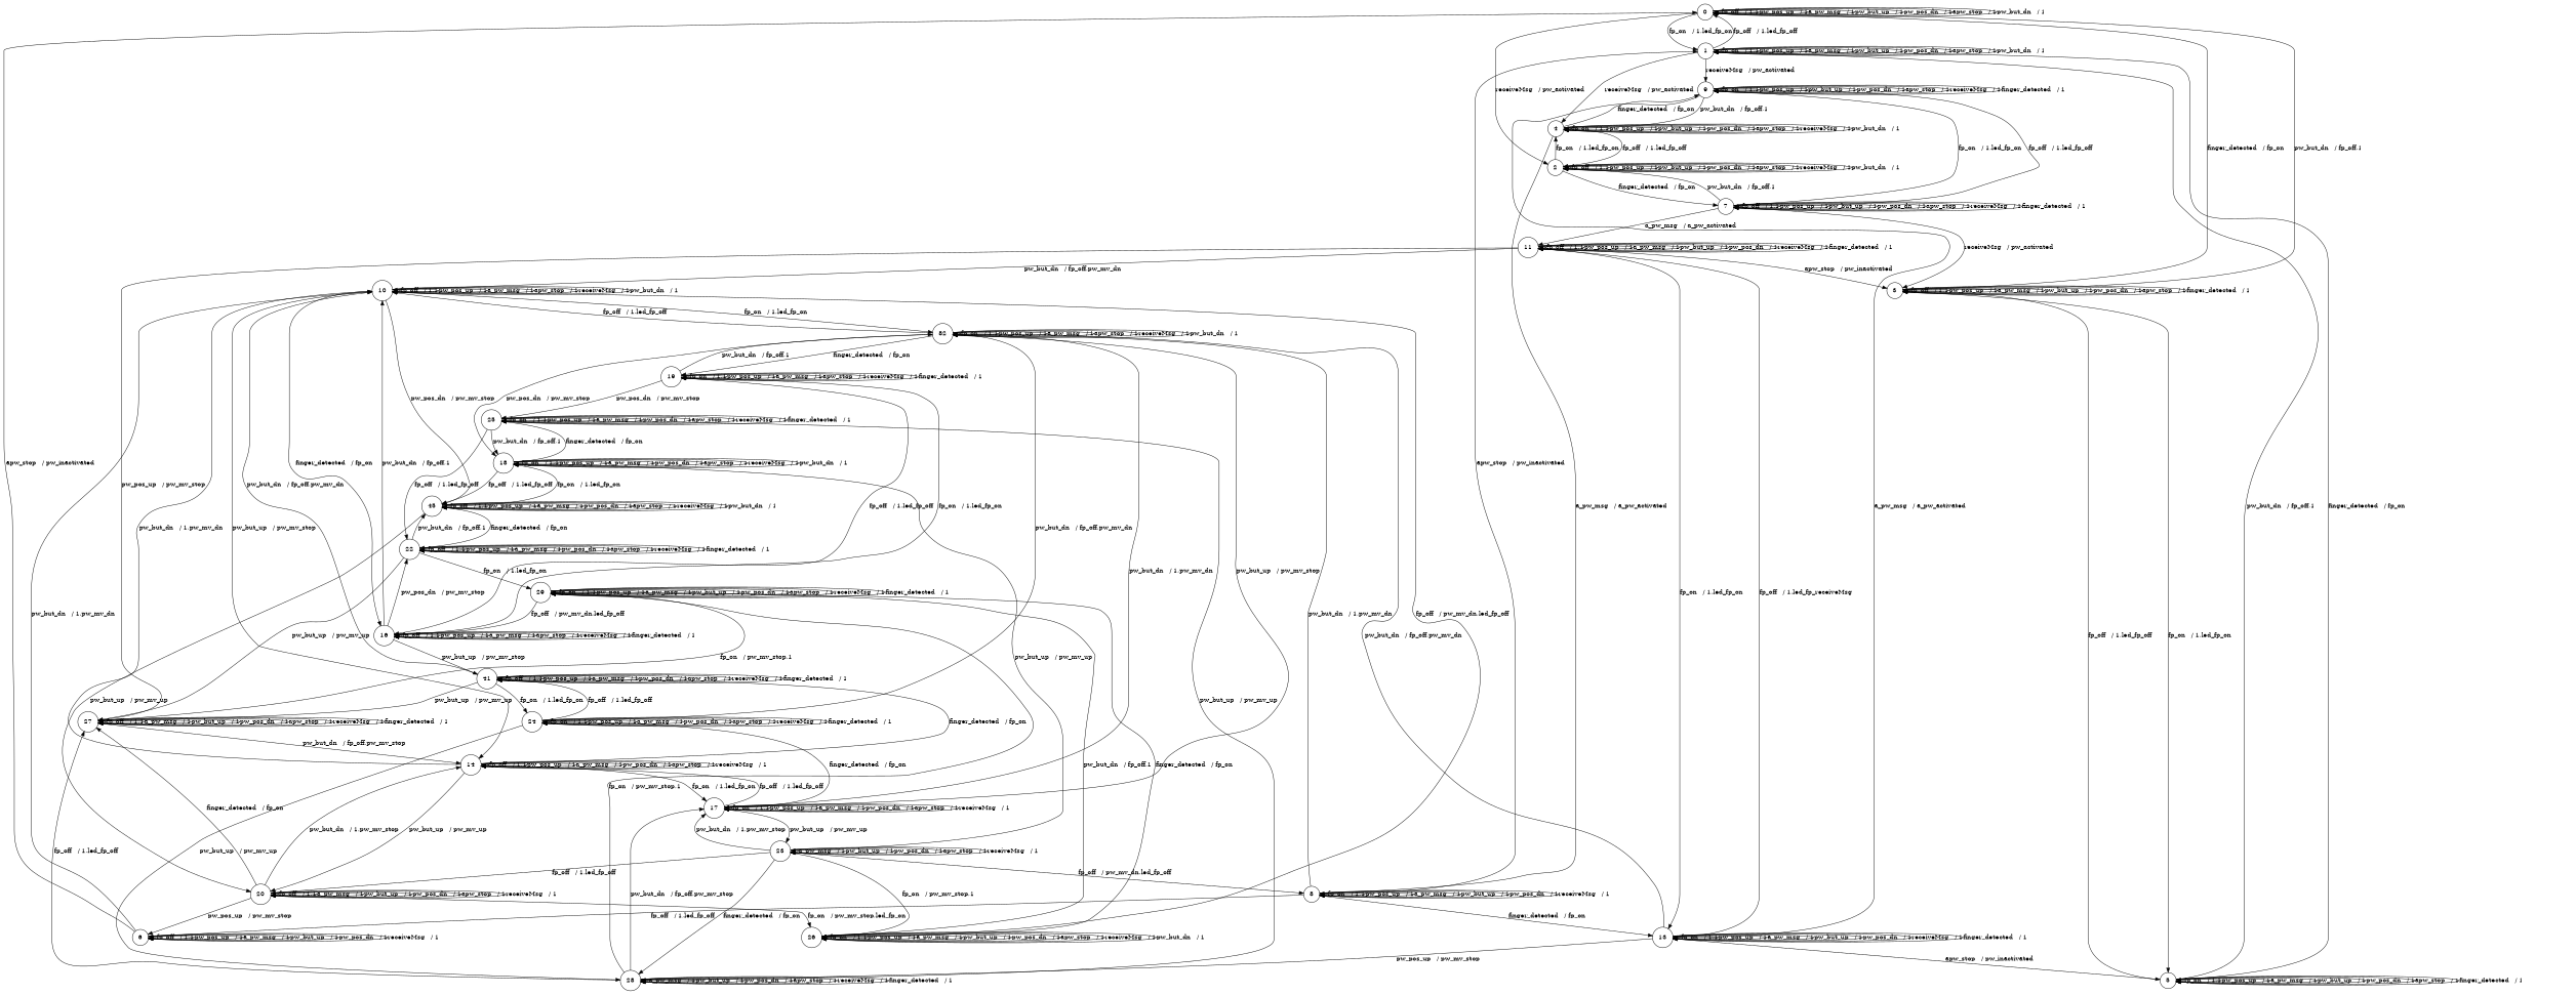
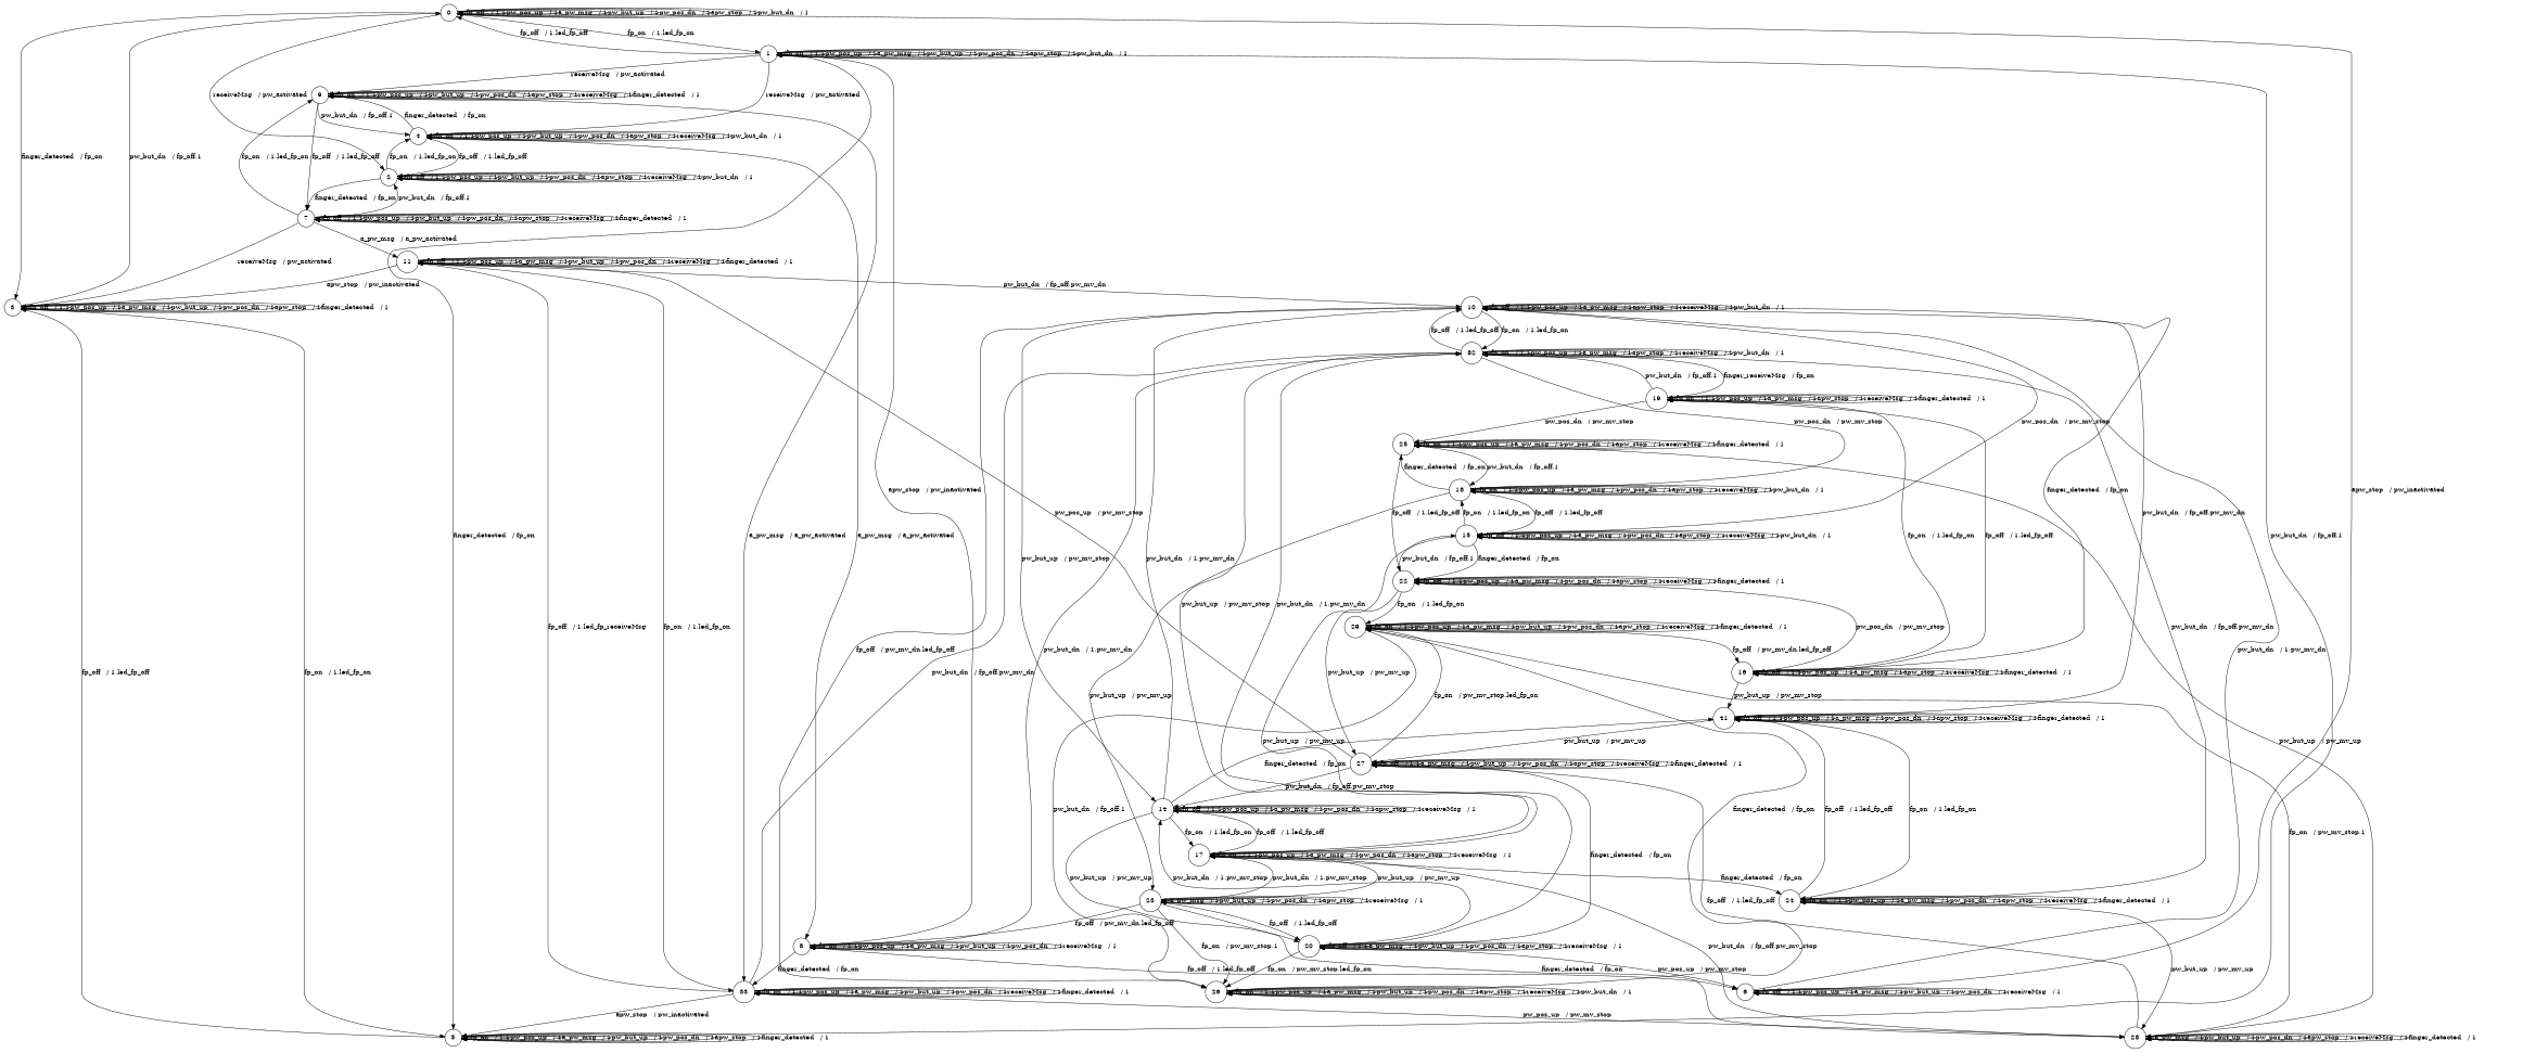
  digraph {
    node [shape=circle]
    n1 [label=0]
    n2 [label=1]
    n3 [label=2]
    n4 [label=3]
    n5 [label=4]
    n6 [label=5]
    n7 [label=9]
    n8 [label=7]
    n9 [label=8]
    n10 [label=6]
    n11 [label=10]
    n12 [label=11]
    n13 [label=82]
-   n14 [label=13]
+   n14 [label=33]
    n15 [label=14]
-   n16 [label=45]
+   n16 [label=15]
    n17 [label=16]
    n18 [label=26]
    n19 [label=17]
    n20 [label=18]
    n21 [label=19]
    n22 [label=28]
    n23 [label=20]
    n24 [label=41]
    n25 [label=22]
    n26 [label=23]
    n27 [label=24]
    n28 [label=25]
    n29 [label=27]
    n30 [label=29]
    n1 -> n1 [label="fp_off   / 1,1"]
    n1 -> n1 [label="pw_pos_up   / 1"]
    n1 -> n1 [label="a_pw_msg   / 1"]
    n1 -> n1 [label="pw_but_up   / 1"]
    n1 -> n1 [label="pw_pos_dn   / 1"]
    n1 -> n1 [label="apw_stop   / 1"]
    n1 -> n1 [label="pw_but_dn   / 1"]
    n1 -> n2 [label="fp_on   / 1,led_fp_on"]
    n1 -> n3 [label="receiveMsg   / pw_activated"]
    n1 -> n4 [label="finger_detected   / fp_on"]
    n2 -> n1 [label="fp_off   / 1,led_fp_off"]
    n2 -> n2 [label="fp_on   / 1,1"]
    n2 -> n2 [label="pw_pos_up   / 1"]
    n2 -> n2 [label="a_pw_msg   / 1"]
    n2 -> n2 [label="pw_but_up   / 1"]
    n2 -> n2 [label="pw_pos_dn   / 1"]
    n2 -> n2 [label="apw_stop   / 1"]
    n2 -> n2 [label="pw_but_dn   / 1"]
    n2 -> n5 [label="receiveMsg   / pw_activated"]
    n2 -> n6 [label="finger_detected   / fp_on"]
    n2 -> n7 [label="receiveMsg   / pw_activated"]
    n3 -> n3 [label="fp_off   / 1,1"]
    n3 -> n3 [label="pw_pos_up   / 1"]
    n3 -> n3 [label="pw_but_up   / 1"]
    n3 -> n3 [label="pw_pos_dn   / 1"]
    n3 -> n3 [label="apw_stop   / 1"]
    n3 -> n3 [label="receiveMsg   / 1"]
    n3 -> n3 [label="pw_but_dn   / 1"]
    n3 -> n5 [label="fp_on   / 1,led_fp_on"]
    n3 -> n8 [label="finger_detected   / fp_on"]
    n4 -> n1 [label="pw_but_dn   / fp_off,1"]
    n4 -> n4 [label="fp_off   / 1,1"]
    n4 -> n4 [label="pw_pos_up   / 1"]
    n4 -> n4 [label="a_pw_msg   / 1"]
    n4 -> n4 [label="pw_but_up   / 1"]
    n4 -> n4 [label="pw_pos_dn   / 1"]
    n4 -> n4 [label="apw_stop   / 1"]
    n4 -> n4 [label="finger_detected   / 1"]
    n4 -> n6 [label="fp_on   / 1,led_fp_on"]
    n5 -> n3 [label="fp_off   / 1,led_fp_off"]
    n5 -> n5 [label="fp_on   / 1,1"]
    n5 -> n5 [label="pw_pos_up   / 1"]
    n5 -> n5 [label="pw_but_up   / 1"]
    n5 -> n5 [label="pw_pos_dn   / 1"]
    n5 -> n5 [label="apw_stop   / 1"]
    n5 -> n5 [label="receiveMsg   / 1"]
    n5 -> n5 [label="pw_but_dn   / 1"]
    n5 -> n7 [label="finger_detected   / fp_on"]
    n5 -> n9 [label="a_pw_msg   / a_pw_activated"]
    n6 -> n2 [label="pw_but_dn   / fp_off,1"]
    n6 -> n4 [label="fp_off   / 1,led_fp_off"]
    n6 -> n6 [label="fp_on   / 1,1"]
    n6 -> n6 [label="pw_pos_up   / 1"]
    n6 -> n6 [label="a_pw_msg   / 1"]
    n6 -> n6 [label="pw_but_up   / 1"]
    n6 -> n6 [label="pw_pos_dn   / 1"]
    n6 -> n6 [label="apw_stop   / 1"]
    n6 -> n6 [label="finger_detected   / 1"]
    n7 -> n5 [label="pw_but_dn   / fp_off,1"]
    n7 -> n7 [label="fp_on   / 1,1"]
    n7 -> n7 [label="pw_pos_up   / 1"]
    n7 -> n7 [label="pw_but_up   / 1"]
    n7 -> n7 [label="pw_pos_dn   / 1"]
    n7 -> n7 [label="apw_stop   / 1"]
    n7 -> n7 [label="receiveMsg   / 1"]
    n7 -> n7 [label="finger_detected   / 1"]
    n7 -> n8 [label="fp_off   / 1,led_fp_off"]
    n7 -> n14 [label="a_pw_msg   / a_pw_activated"]
    n8 -> n3 [label="pw_but_dn   / fp_off,1"]
    n8 -> n4 [label="receiveMsg   / pw_activated"]
    n8 -> n7 [label="fp_on   / 1,led_fp_on"]
    n8 -> n8 [label="fp_off   / 1,1"]
    n8 -> n8 [label="pw_pos_up   / 1"]
    n8 -> n8 [label="pw_but_up   / 1"]
    n8 -> n8 [label="pw_pos_dn   / 1"]
    n8 -> n8 [label="apw_stop   / 1"]
    n8 -> n8 [label="receiveMsg   / 1"]
    n8 -> n8 [label="finger_detected   / 1"]
    n8 -> n12 [label="a_pw_msg   / a_pw_activated"]
    n9 -> n2 [label="apw_stop   / pw_inactivated"]
    n9 -> n9 [label="fp_on   / 1,1"]
    n9 -> n9 [label="pw_pos_up   / 1"]
    n9 -> n9 [label="a_pw_msg   / 1"]
    n9 -> n9 [label="pw_but_up   / 1"]
    n9 -> n9 [label="pw_pos_dn   / 1"]
    n9 -> n9 [label="receiveMsg   / 1"]
    n9 -> n10 [label="fp_off   / 1,led_fp_off"]
    n9 -> n13 [label="pw_but_dn   / 1,pw_mv_dn"]
    n9 -> n14 [label="finger_detected   / fp_on"]
    n10 -> n1 [label="apw_stop   / pw_inactivated"]
    n10 -> n10 [label="fp_off   / 1,1"]
    n10 -> n10 [label="pw_pos_up   / 1"]
    n10 -> n10 [label="a_pw_msg   / 1"]
    n10 -> n10 [label="pw_but_up   / 1"]
    n10 -> n10 [label="pw_pos_dn   / 1"]
    n10 -> n10 [label="receiveMsg   / 1"]
    n10 -> n11 [label="pw_but_dn   / 1,pw_mv_dn"]
    n11 -> n11 [label="fp_off   / 1,1"]
    n11 -> n11 [label="pw_pos_up   / 1"]
    n11 -> n11 [label="a_pw_msg   / 1"]
    n11 -> n11 [label="apw_stop   / 1"]
    n11 -> n11 [label="receiveMsg   / 1"]
    n11 -> n11 [label="pw_but_dn   / 1"]
    n11 -> n13 [label="fp_on   / 1,led_fp_on"]
    n11 -> n15 [label="pw_but_up   / pw_mv_stop"]
    n11 -> n16 [label="pw_pos_dn   / pw_mv_stop"]
    n11 -> n17 [label="finger_detected   / fp_on"]
    n11 -> n18 [label="fp_off   / pw_mv_dn,led_fp_off"]
    n12 -> n4 [label="apw_stop   / pw_inactivated"]
    n12 -> n11 [label="pw_but_dn   / fp_off,pw_mv_dn"]
    n12 -> n12 [label="fp_off   / 1,1"]
    n12 -> n12 [label="pw_pos_up   / 1"]
    n12 -> n12 [label="a_pw_msg   / 1"]
    n12 -> n12 [label="pw_but_up   / 1"]
    n12 -> n12 [label="pw_pos_dn   / 1"]
    n12 -> n12 [label="receiveMsg   / 1"]
    n12 -> n12 [label="finger_detected   / 1"]
    n12 -> n14 [label="fp_on   / 1,led_fp_on"]
    n13 -> n11 [label="fp_off   / 1,led_fp_off"]
    n13 -> n13 [label="fp_on   / 1,1"]
    n13 -> n13 [label="pw_pos_up   / 1"]
    n13 -> n13 [label="a_pw_msg   / 1"]
    n13 -> n13 [label="apw_stop   / 1"]
    n13 -> n13 [label="receiveMsg   / 1"]
    n13 -> n13 [label="pw_but_dn   / 1"]
    n13 -> n19 [label="pw_but_up   / pw_mv_stop"]
    n13 -> n20 [label="pw_pos_dn   / pw_mv_stop"]
-   n13 -> n21 [label="finger_detected   / fp_on"]
+   n13 -> n21 [label="finger_receiveMsg   / fp_on"]
    n14 -> n6 [label="apw_stop   / pw_inactivated"]
    n14 -> n12 [label="fp_off   / 1,led_fp_receiveMsg"]
    n14 -> n13 [label="pw_but_dn   / fp_off,pw_mv_dn"]
    n14 -> n14 [label="fp_on   / 1,1"]
    n14 -> n14 [label="pw_pos_up   / 1"]
    n14 -> n14 [label="a_pw_msg   / 1"]
    n14 -> n14 [label="pw_but_up   / 1"]
    n14 -> n14 [label="pw_pos_dn   / 1"]
    n14 -> n14 [label="receiveMsg   / 1"]
    n14 -> n14 [label="finger_detected   / 1"]
    n14 -> n22 [label="pw_pos_up   / pw_mv_stop"]
    n15 -> n11 [label="pw_but_dn   / 1,pw_mv_dn"]
    n15 -> n15 [label="fp_off   / 1,1"]
    n15 -> n15 [label="pw_pos_up   / 1"]
    n15 -> n15 [label="a_pw_msg   / 1"]
    n15 -> n15 [label="pw_pos_dn   / 1"]
    n15 -> n15 [label="apw_stop   / 1"]
    n15 -> n15 [label="receiveMsg   / 1"]
    n15 -> n19 [label="fp_on   / 1,led_fp_on"]
    n15 -> n23 [label="pw_but_up   / pw_mv_up"]
    n15 -> n24 [label="finger_detected   / fp_on"]
    n16 -> n16 [label="fp_off   / 1,1"]
    n16 -> n16 [label="pw_pos_up   / 1"]
    n16 -> n16 [label="a_pw_msg   / 1"]
    n16 -> n16 [label="pw_pos_dn   / 1"]
    n16 -> n16 [label="apw_stop   / 1"]
    n16 -> n16 [label="receiveMsg   / 1"]
    n16 -> n16 [label="pw_but_dn   / 1"]
    n16 -> n20 [label="fp_on   / 1,led_fp_on"]
    n16 -> n23 [label="pw_but_up   / pw_mv_up"]
    n16 -> n25 [label="finger_detected   / fp_on"]
-   n17 -> n11 [label="pw_but_dn   / fp_off,1"]
    n17 -> n17 [label="fp_off   / 1,1"]
    n17 -> n17 [label="pw_pos_up   / 1"]
    n17 -> n17 [label="a_pw_msg   / 1"]
    n17 -> n17 [label="apw_stop   / 1"]
    n17 -> n17 [label="receiveMsg   / 1"]
    n17 -> n17 [label="finger_detected   / 1"]
    n17 -> n21 [label="fp_on   / 1,led_fp_on"]
    n17 -> n24 [label="pw_but_up   / pw_mv_stop"]
    n17 -> n25 [label="pw_pos_dn   / pw_mv_stop"]
    n18 -> n18 [label="fp_on   / 1,1"]
    n18 -> n18 [label="pw_pos_up   / 1"]
    n18 -> n18 [label="a_pw_msg   / 1"]
    n18 -> n18 [label="pw_but_up   / 1"]
    n18 -> n18 [label="pw_pos_dn   / 1"]
    n18 -> n18 [label="apw_stop   / 1"]
    n18 -> n18 [label="receiveMsg   / 1"]
    n18 -> n18 [label="pw_but_dn   / 1"]
    n18 -> n30 [label="finger_detected   / fp_on"]
    n19 -> n13 [label="pw_but_dn   / 1,pw_mv_dn"]
    n19 -> n15 [label="fp_off   / 1,led_fp_off"]
    n19 -> n19 [label="fp_on   / 1,1"]
    n19 -> n19 [label="pw_pos_up   / 1"]
    n19 -> n19 [label="a_pw_msg   / 1"]
    n19 -> n19 [label="pw_pos_dn   / 1"]
    n19 -> n19 [label="apw_stop   / 1"]
    n19 -> n19 [label="receiveMsg   / 1"]
    n19 -> n26 [label="pw_but_up   / pw_mv_up"]
-   n27 -> n19 [label="finger_detected   / fp_on"]
+   n19 -> n27 [label="finger_detected   / fp_on"]
    n20 -> n16 [label="fp_off   / 1,led_fp_off"]
    n20 -> n20 [label="fp_on   / 1,1"]
    n20 -> n20 [label="pw_pos_up   / 1"]
    n20 -> n20 [label="a_pw_msg   / 1"]
    n20 -> n20 [label="pw_pos_dn   / 1"]
    n20 -> n20 [label="apw_stop   / 1"]
    n20 -> n20 [label="receiveMsg   / 1"]
    n20 -> n20 [label="pw_but_dn   / 1"]
    n20 -> n26 [label="pw_but_up   / pw_mv_up"]
    n20 -> n28 [label="finger_detected   / fp_on"]
    n21 -> n13 [label="pw_but_dn   / fp_off,1"]
    n21 -> n17 [label="fp_off   / 1,led_fp_off"]
    n21 -> n21 [label="fp_on   / 1,1"]
    n21 -> n21 [label="pw_pos_up   / 1"]
    n21 -> n21 [label="a_pw_msg   / 1"]
    n21 -> n21 [label="apw_stop   / 1"]
    n21 -> n21 [label="receiveMsg   / 1"]
    n21 -> n21 [label="finger_detected   / 1"]
    n21 -> n28 [label="pw_pos_dn   / pw_mv_stop"]
    n22 -> n19 [label="pw_but_dn   / fp_off,pw_mv_stop"]
    n22 -> n22 [label="a_pw_msg   / 1"]
    n22 -> n22 [label="pw_but_up   / 1"]
    n22 -> n22 [label="pw_pos_dn   / 1"]
    n22 -> n22 [label="apw_stop   / 1"]
    n22 -> n22 [label="receiveMsg   / 1"]
    n22 -> n22 [label="finger_detected   / 1"]
    n22 -> n29 [label="fp_off   / 1,led_fp_off"]
    n22 -> n30 [label="fp_on   / pw_mv_stop,1"]
    n23 -> n10 [label="pw_pos_up   / pw_mv_stop"]
    n23 -> n15 [label="pw_but_dn   / 1,pw_mv_stop"]
    n23 -> n18 [label="fp_on   / pw_mv_stop,led_fp_on"]
    n23 -> n23 [label="fp_off   / 1,1"]
    n23 -> n23 [label="a_pw_msg   / 1"]
    n23 -> n23 [label="pw_but_up   / 1"]
    n23 -> n23 [label="pw_pos_dn   / 1"]
    n23 -> n23 [label="apw_stop   / 1"]
    n23 -> n23 [label="receiveMsg   / 1"]
    n23 -> n29 [label="finger_detected   / fp_on"]
    n24 -> n11 [label="pw_but_dn   / fp_off,pw_mv_dn"]
    n24 -> n24 [label="fp_off   / 1,1"]
    n24 -> n24 [label="pw_pos_up   / 1"]
    n24 -> n24 [label="a_pw_msg   / 1"]
    n24 -> n24 [label="pw_pos_dn   / 1"]
    n24 -> n24 [label="apw_stop   / 1"]
    n24 -> n24 [label="receiveMsg   / 1"]
    n24 -> n24 [label="finger_detected   / 1"]
    n24 -> n27 [label="fp_on   / 1,led_fp_on"]
    n24 -> n29 [label="pw_but_up   / pw_mv_up"]
    n25 -> n16 [label="pw_but_dn   / fp_off,1"]
    n25 -> n25 [label="fp_off   / 1,1"]
    n25 -> n25 [label="pw_pos_up   / 1"]
    n25 -> n25 [label="a_pw_msg   / 1"]
    n25 -> n25 [label="pw_pos_dn   / 1"]
    n25 -> n25 [label="apw_stop   / 1"]
    n25 -> n25 [label="receiveMsg   / 1"]
    n25 -> n25 [label="finger_detected   / 1"]
    n25 -> n29 [label="pw_but_up   / pw_mv_up"]
    n25 -> n30 [label="fp_on   / 1,led_fp_on"]
    n26 -> n9 [label="fp_off   / pw_mv_dn,led_fp_off"]
    n26 -> n18 [label="fp_on   / pw_mv_stop,1"]
    n26 -> n19 [label="pw_but_dn   / 1,pw_mv_stop"]
    n26 -> n22 [label="finger_detected   / fp_on"]
    n26 -> n23 [label="fp_off   / 1,led_fp_off"]
    n26 -> n26 [label="a_pw_msg   / 1"]
    n26 -> n26 [label="pw_but_up   / 1"]
    n26 -> n26 [label="pw_pos_dn   / 1"]
    n26 -> n26 [label="apw_stop   / 1"]
    n26 -> n26 [label="receiveMsg   / 1"]
    n27 -> n13 [label="pw_but_dn   / fp_off,pw_mv_dn"]
    n27 -> n22 [label="pw_but_up   / pw_mv_up"]
    n27 -> n24 [label="fp_off   / 1,led_fp_off"]
    n27 -> n27 [label="fp_on   / 1,1"]
    n27 -> n27 [label="pw_pos_up   / 1"]
    n27 -> n27 [label="a_pw_msg   / 1"]
    n27 -> n27 [label="pw_pos_dn   / 1"]
    n27 -> n27 [label="apw_stop   / 1"]
    n27 -> n27 [label="receiveMsg   / 1"]
    n27 -> n27 [label="finger_detected   / 1"]
    n28 -> n20 [label="pw_but_dn   / fp_off,1"]
    n28 -> n22 [label="pw_but_up   / pw_mv_up"]
    n28 -> n25 [label="fp_off   / 1,led_fp_off"]
    n28 -> n28 [label="fp_on   / 1,1"]
    n28 -> n28 [label="pw_pos_up   / 1"]
    n28 -> n28 [label="a_pw_msg   / 1"]
    n28 -> n28 [label="pw_pos_dn   / 1"]
    n28 -> n28 [label="apw_stop   / 1"]
    n28 -> n28 [label="receiveMsg   / 1"]
    n28 -> n28 [label="finger_detected   / 1"]
-   n12 -> n29 [label="pw_pos_up   / pw_mv_stop"]
+   n29 -> n12 [label="pw_pos_up   / pw_mv_stop"]
    n29 -> n15 [label="pw_but_dn   / fp_off,pw_mv_stop"]
    n29 -> n29 [label="fp_off   / 1,1"]
    n29 -> n29 [label="a_pw_msg   / 1"]
    n29 -> n29 [label="pw_but_up   / 1"]
    n29 -> n29 [label="pw_pos_dn   / 1"]
    n29 -> n29 [label="apw_stop   / 1"]
    n29 -> n29 [label="receiveMsg   / 1"]
    n29 -> n29 [label="finger_detected   / 1"]
-   n29 -> n30 [label="fp_on   / pw_mv_stop,1"]
+   n29 -> n30 [label="fp_on   / pw_mv_stop,led_fp_on"]
    n30 -> n17 [label="fp_off   / pw_mv_dn,led_fp_off"]
    n30 -> n18 [label="pw_but_dn   / fp_off,1"]
    n30 -> n30 [label="fp_on   / 1,1"]
    n30 -> n30 [label="pw_pos_up   / 1"]
    n30 -> n30 [label="a_pw_msg   / 1"]
    n30 -> n30 [label="pw_but_up   / 1"]
    n30 -> n30 [label="pw_pos_dn   / 1"]
    n30 -> n30 [label="apw_stop   / 1"]
    n30 -> n30 [label="receiveMsg   / 1"]
    n30 -> n30 [label="finger_detected   / 1"]
  }
